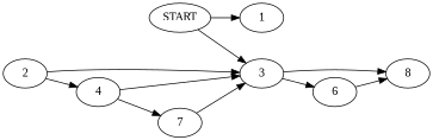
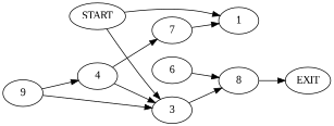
  digraph {
    fontname="Liberation Serif"
    rankdir=LR
    node [fontname="Liberation Serif"]
    edge [fontname="Liberation Serif"]
    n1 [label=START]
    1
    3
-   2
+   n4 [label=EXIT]
+   2 [label=9]
    4
    n7 [label=8]
    6
    7
    n1 -> 1
    n1 -> 3
    3 -> n7
-   3 -> 6
    2 -> 3
    2 -> 4
    4 -> 3
    4 -> 7
+   n7 -> n4
    6 -> n7
-   7 -> 3
+   7 -> 1
  }
